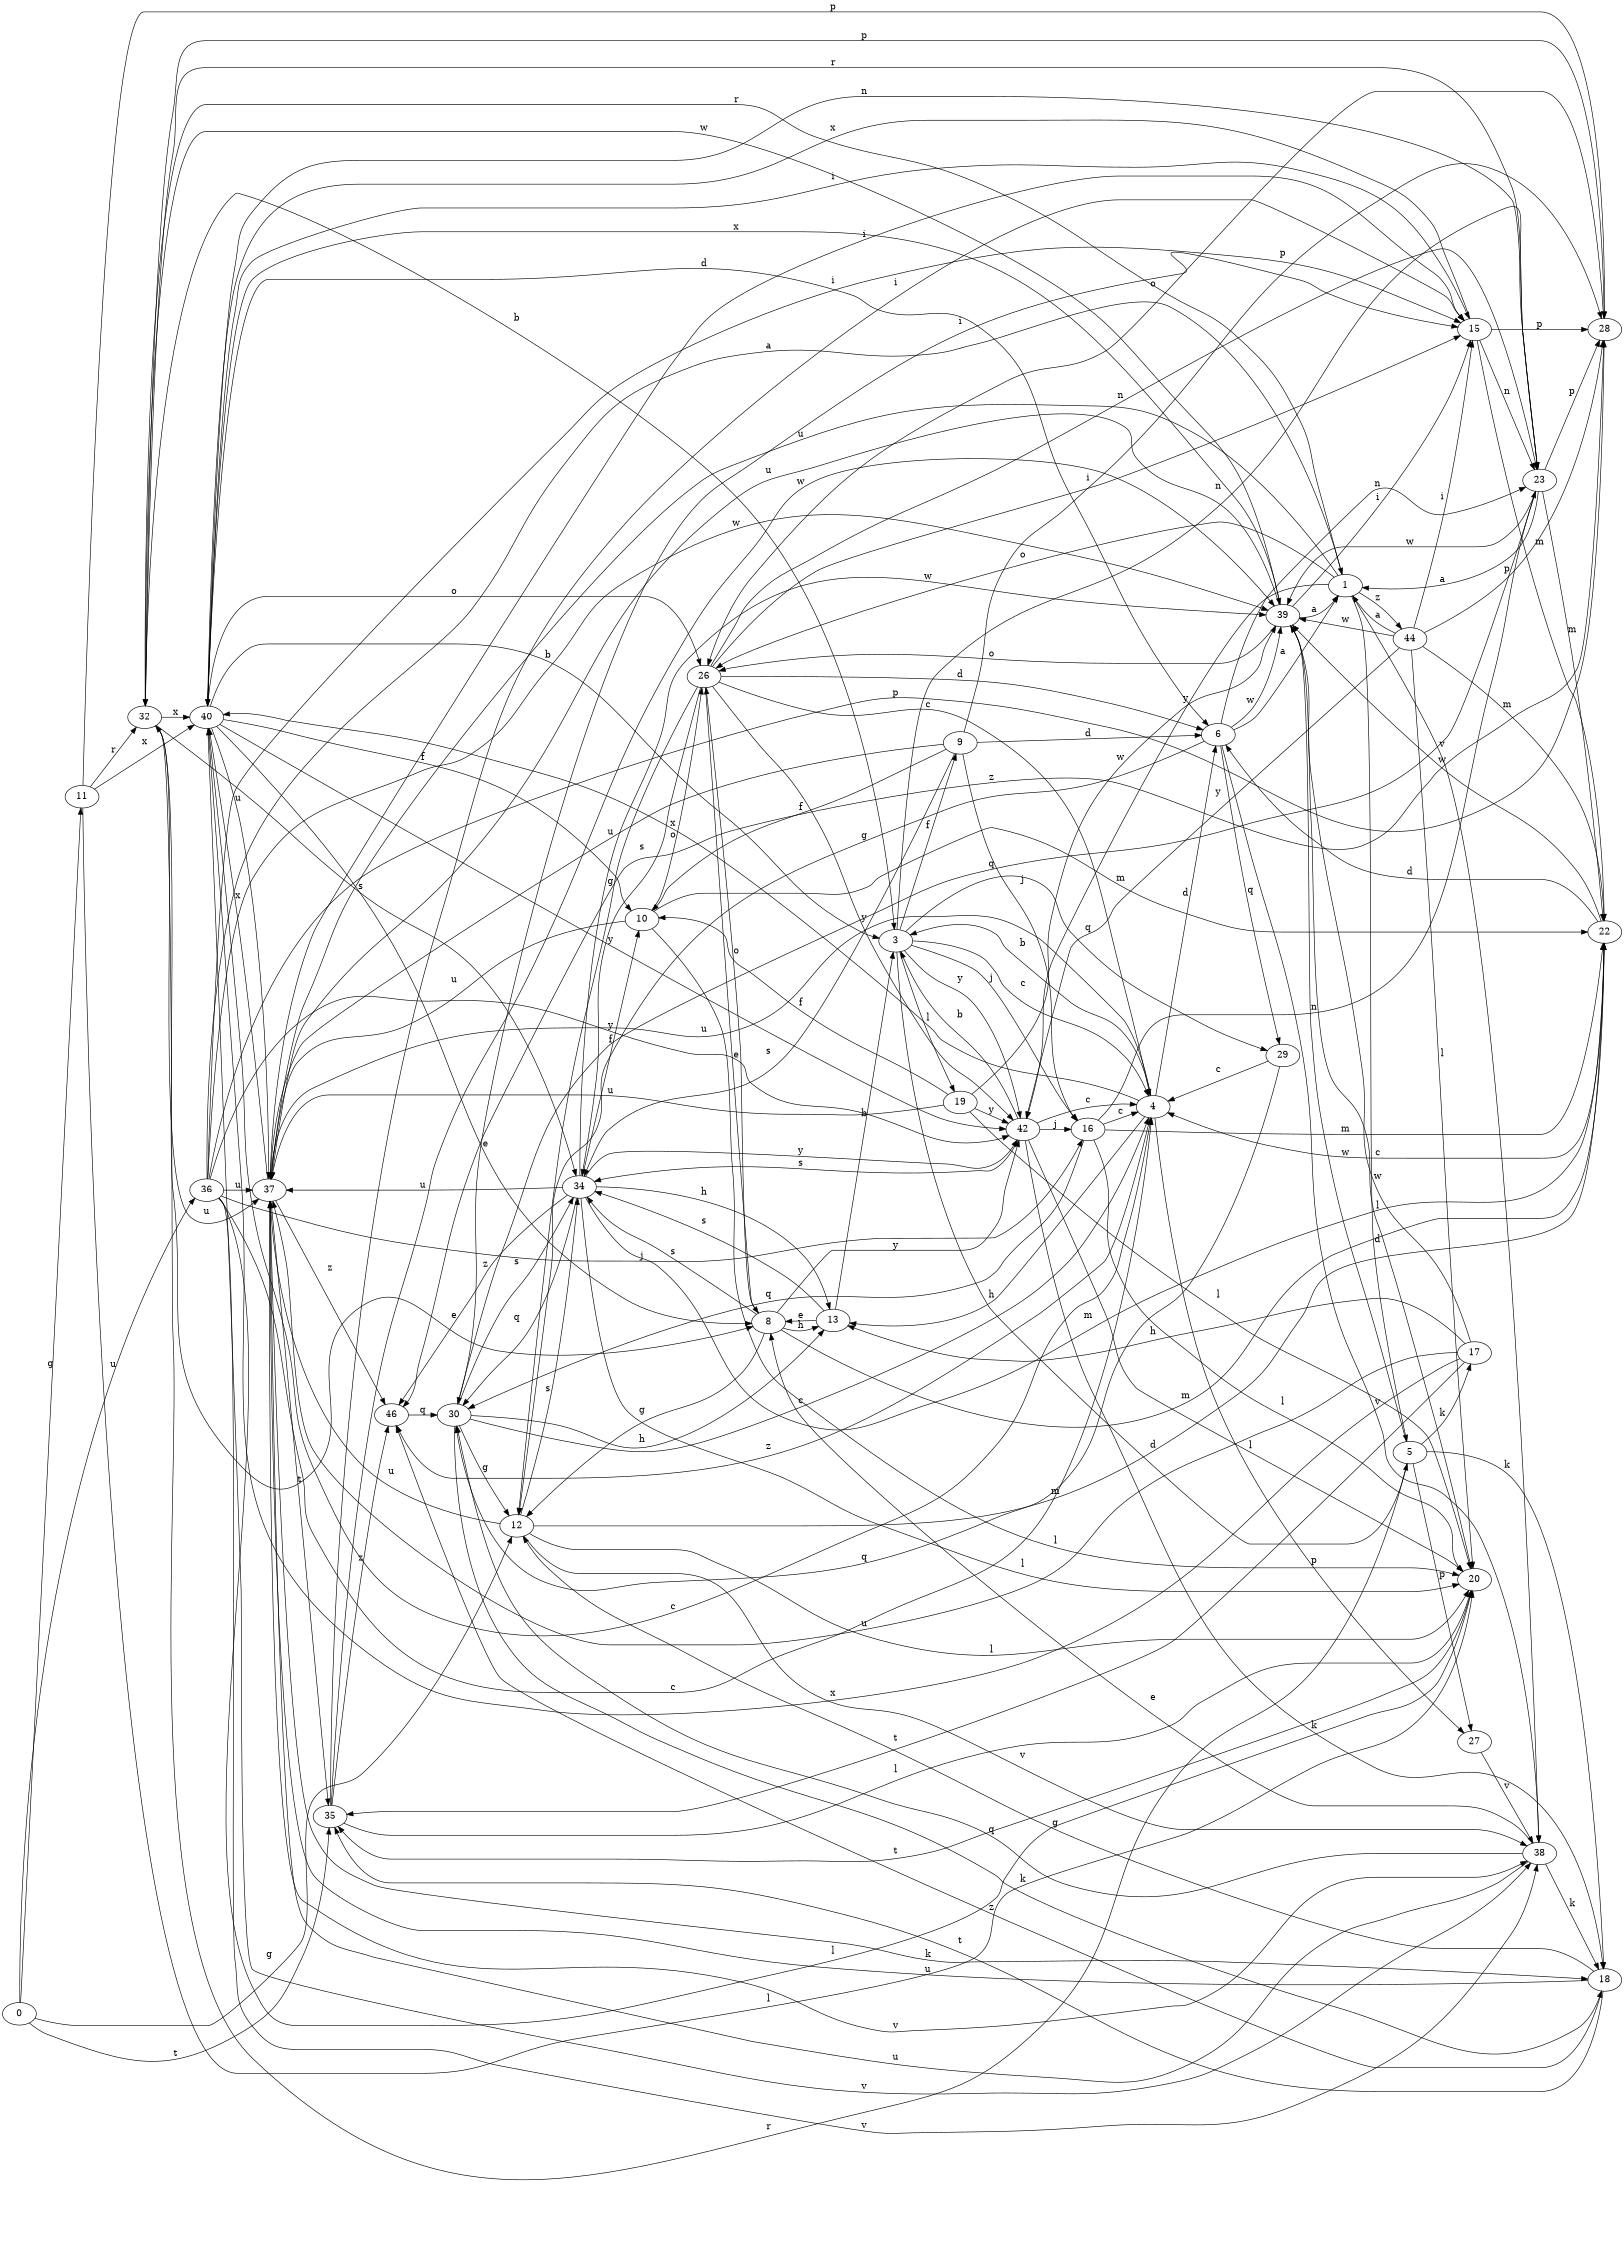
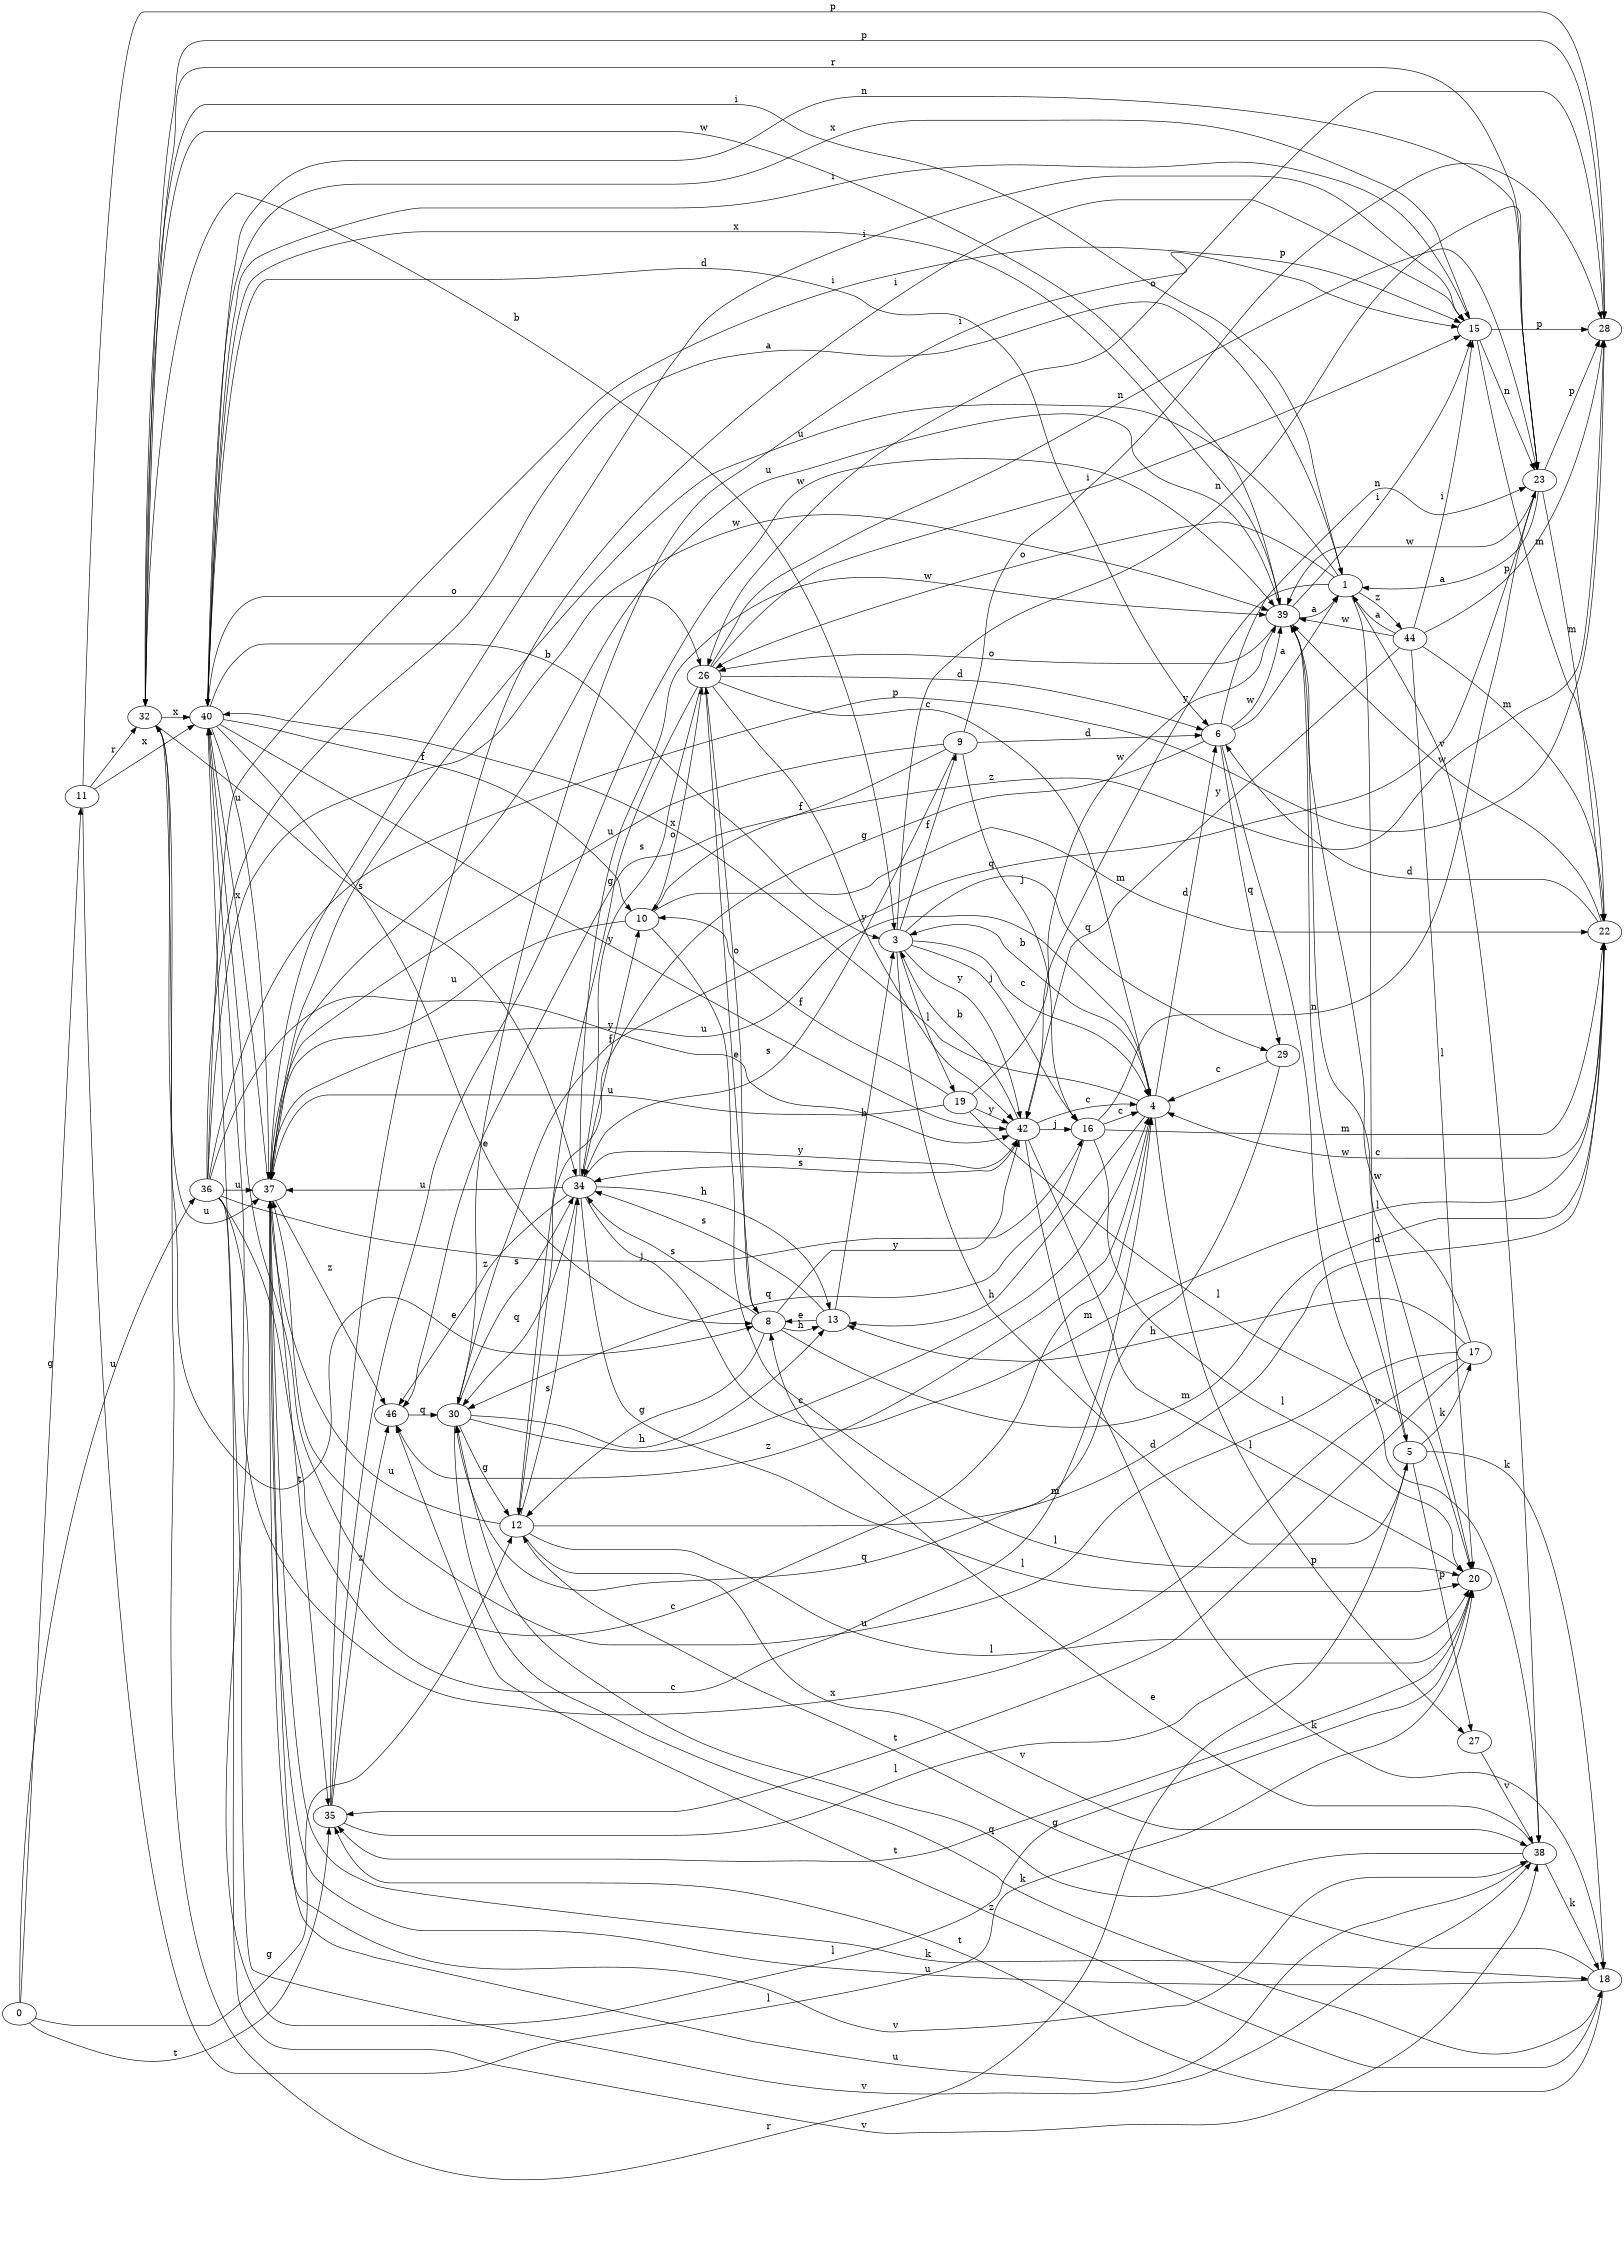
  strict digraph {
    rankdir=LR
    0
    11
    12
    35
    36
    32
    40
    28
    20
    37
    38
    22
    34
    46
    39
    15
    1
    42
    4
    16
    5
    26
    44
    27
    17
    18
    23
    6
    8
    3
    30
    9
    19
    29
    13
    10
    0 -> 11 [label=g]
    0 -> 12 [label=g]
    0 -> 35 [label=t]
    0 -> 36 [label=u]
    11 -> 32 [label=r]
    11 -> 40 [label=x]
    11 -> 28 [label=p]
    11 -> 20 [label=l]
    12 -> 20 [label=l]
    12 -> 37 [label=u]
    12 -> 38 [label=v]
    12 -> 22 [label=m]
    12 -> 34 [label=s]
    35 -> 20 [label=l]
    35 -> 46 [label=z]
    35 -> 39 [label=w]
    35 -> 15 [label=i]
    36 -> 28 [label=p]
    36 -> 20 [label=l]
    36 -> 37 [label=u]
    36 -> 38 [label=v]
    36 -> 39 [label=w]
    36 -> 15 [label=i]
    36 -> 1 [label=a]
    36 -> 42 [label=y]
    36 -> 4 [label=c]
    36 -> 16 [label=j]
    32 -> 40 [label=x]
    32 -> 28 [label=p]
    32 -> 37 [label=u]
    32 -> 34 [label=s]
    32 -> 39 [label=w]
    32 -> 8 [label=e]
    32 -> 3 [label=b]
    40 -> 37 [label=u]
    40 -> 38 [label=v]
    40 -> 15 [label=i]
    40 -> 42 [label=y]
    40 -> 4 [label=c]
    40 -> 26 [label=o]
    40 -> 23 [label=n]
    40 -> 6 [label=d]
    40 -> 8 [label=e]
    40 -> 3 [label=b]
    40 -> 10 [label=f]
    28 -> 46 [label=z]
    28 -> 26 [label=o]
    20 -> 35 [label=t]
    37 -> 35 [label=t]
    37 -> 40 [label=x]
    37 -> 38 [label=v]
    37 -> 46 [label=z]
    37 -> 15 [label=i]
    37 -> 18 [label=k]
    38 -> 37 [label=u]
    38 -> 18 [label=k]
    38 -> 8 [label=e]
    38 -> 30 [label=q]
    22 -> 39 [label=w]
    22 -> 4 [label=c]
    22 -> 6 [label=d]
    34 -> 20 [label=l]
    34 -> 37 [label=u]
    34 -> 22 [label=m]
    34 -> 46 [label=z]
    34 -> 39 [label=w]
    34 -> 42 [label=y]
    34 -> 30 [label=q]
    34 -> 13 [label=h]
    34 -> 10 [label=f]
    46 -> 30 [label=q]
    39 -> 40 [label=x]
    39 -> 20 [label=l]
    39 -> 37 [label=u]
    39 -> 15 [label=i]
    39 -> 1 [label=a]
    39 -> 26 [label=o]
    15 -> 40 [label=x]
    15 -> 28 [label=p]
    15 -> 22 [label=m]
    15 -> 23 [label=n]
-   1 -> 32 [label=r]
+   1 -> 32 [label=i]
    1 -> 37 [label=u]
    1 -> 38 [label=v]
    1 -> 42 [label=y]
    1 -> 5 [label=d]
    1 -> 26 [label=o]
    1 -> 44 [label=z]
    42 -> 20 [label=l]
    42 -> 34 [label=s]
    42 -> 4 [label=c]
    42 -> 16 [label=j]
    42 -> 18 [label=k]
    42 -> 3 [label=b]
    4 -> 40 [label=x]
    4 -> 37 [label=u]
    4 -> 46 [label=z]
    4 -> 27 [label=p]
    4 -> 6 [label=d]
    4 -> 3 [label=b]
    4 -> 13 [label=h]
    16 -> 20 [label=l]
    16 -> 22 [label=m]
    16 -> 4 [label=c]
    16 -> 23 [label=n]
    16 -> 30 [label=q]
    5 -> 32 [label=r]
    5 -> 39 [label=w]
    5 -> 27 [label=p]
    5 -> 17 [label=k]
    5 -> 18 [label=k]
    26 -> 12 [label=g]
    26 -> 34 [label=s]
    26 -> 15 [label=i]
    26 -> 42 [label=y]
    26 -> 4 [label=c]
    26 -> 23 [label=n]
    26 -> 6 [label=d]
    26 -> 8 [label=e]
    44 -> 28 [label=p]
    44 -> 20 [label=l]
    44 -> 22 [label=m]
    44 -> 39 [label=w]
    44 -> 15 [label=i]
    44 -> 1 [label=a]
    44 -> 42 [label=y]
    27 -> 38 [label=v]
    17 -> 35 [label=t]
    17 -> 40 [label=x]
    17 -> 37 [label=u]
    17 -> 39 [label=w]
    17 -> 13 [label=h]
    18 -> 12 [label=g]
    18 -> 35 [label=t]
    18 -> 37 [label=u]
    18 -> 46 [label=z]
    23 -> 32 [label=r]
    23 -> 28 [label=p]
    23 -> 22 [label=m]
    23 -> 39 [label=w]
    23 -> 1 [label=a]
    23 -> 30 [label=q]
    6 -> 12 [label=g]
    6 -> 38 [label=v]
    6 -> 39 [label=w]
    6 -> 1 [label=a]
    6 -> 23 [label=n]
    6 -> 29 [label=q]
    8 -> 12 [label=g]
    8 -> 22 [label=m]
    8 -> 34 [label=s]
    8 -> 42 [label=y]
    8 -> 26 [label=o]
    8 -> 13 [label=h]
    3 -> 42 [label=y]
    3 -> 4 [label=c]
    3 -> 16 [label=j]
    3 -> 5 [label=d]
    3 -> 23 [label=n]
    3 -> 9 [label=f]
    3 -> 19 [label=l]
    3 -> 29 [label=q]
    30 -> 12 [label=g]
    30 -> 34 [label=s]
    30 -> 15 [label=i]
    30 -> 4 [label=c]
    30 -> 18 [label=k]
    30 -> 13 [label=h]
    9 -> 28 [label=p]
    9 -> 37 [label=u]
    9 -> 34 [label=s]
    9 -> 16 [label=j]
    9 -> 6 [label=d]
    9 -> 10 [label=f]
    19 -> 20 [label=l]
    19 -> 37 [label=u]
    19 -> 39 [label=w]
    19 -> 42 [label=y]
    19 -> 10 [label=f]
    29 -> 4 [label=c]
    29 -> 30 [label=q]
    13 -> 34 [label=s]
    13 -> 8 [label=e]
    13 -> 3 [label=b]
    10 -> 20 [label=l]
    10 -> 37 [label=u]
    10 -> 22 [label=m]
    10 -> 26 [label=o]
  }
